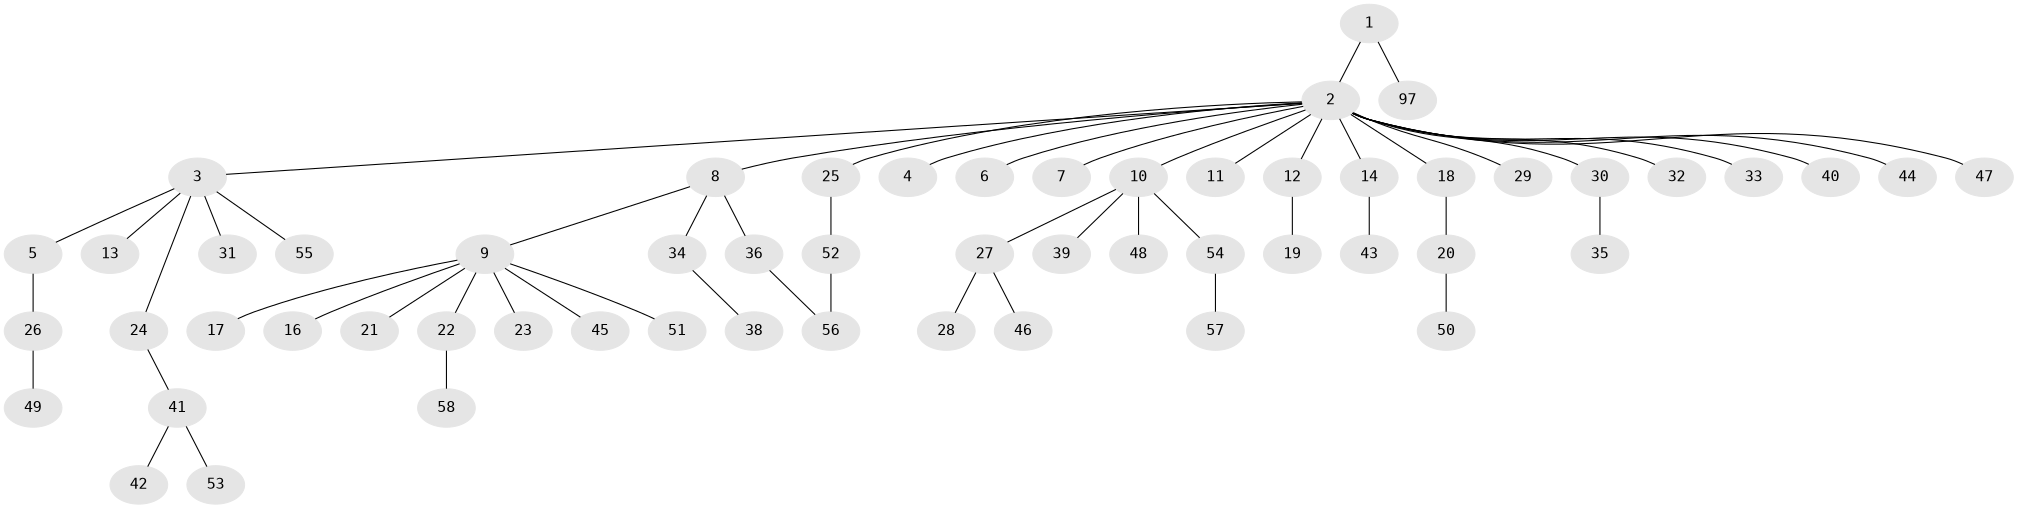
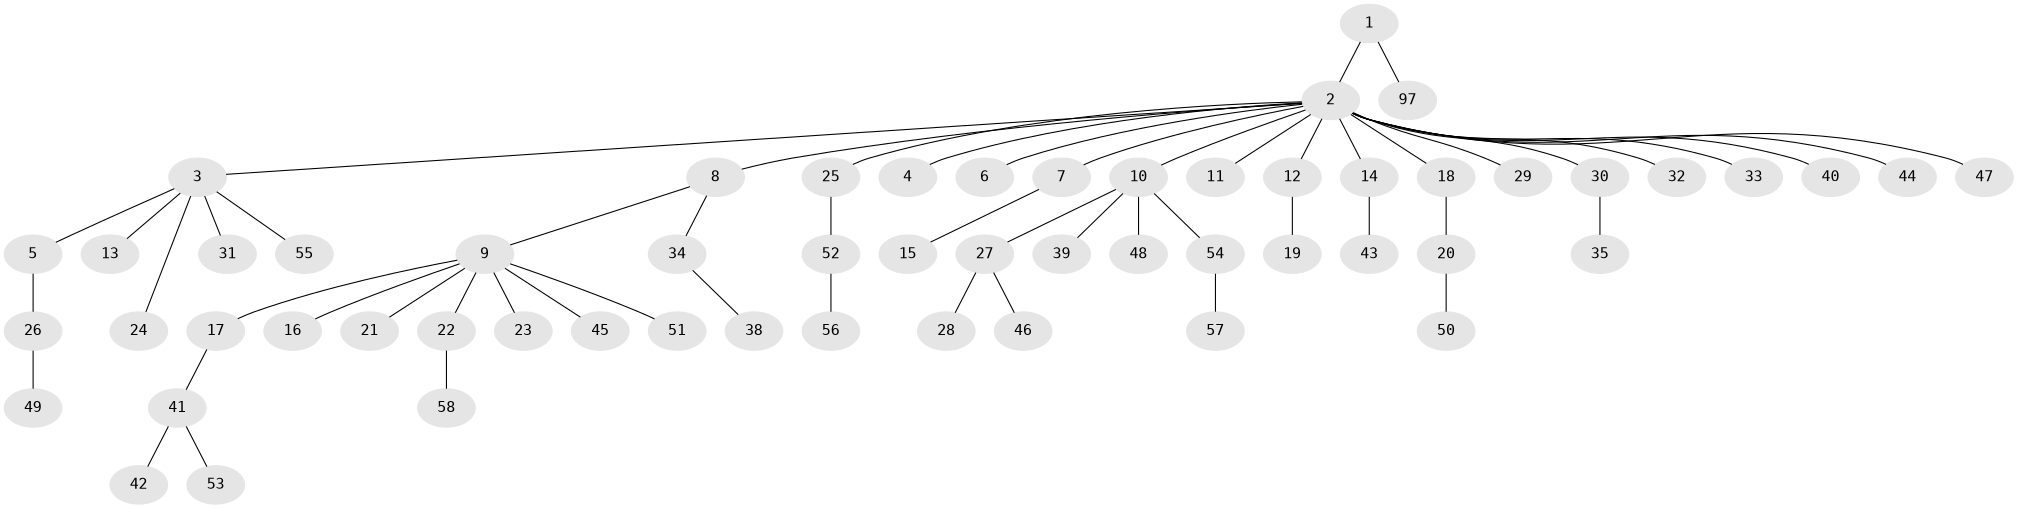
  graph {
    fontname="DejaVu Sans Mono"
    node [color=gray90 fontname="DejaVu Sans Mono" style=filled]
    edge [fontname="DejaVu Sans Mono"]
    1
    2
    n3 [label=97]
    3
    4
    6
    7
    8
    10
    11
    12
    14
    18
    25
    29
    30
    32
    33
    40
    44
    47
    5
    13
    24
    31
    55
+   15
    9
    34
-   36
    27
    39
    48
    54
    19
    43
    20
    52
    35
    26
    49
    16
    17
    21
    22
    23
    45
    51
    38
    56
    41
    58
    28
    46
    57
    42
    53
    50
    1 -- 2
    1 -- n3
    2 -- 3
    2 -- 4
    2 -- 6
    2 -- 7
    2 -- 8
    2 -- 10
    2 -- 11
    2 -- 12
    2 -- 14
    2 -- 18
    2 -- 25
    2 -- 29
    2 -- 30
    2 -- 32
    2 -- 33
    2 -- 40
    2 -- 44
    2 -- 47
    3 -- 5
    3 -- 13
    3 -- 24
    3 -- 31
    3 -- 55
+   7 -- 15
    8 -- 9
    8 -- 34
-   8 -- 36
    10 -- 27
    10 -- 39
    10 -- 48
    10 -- 54
    12 -- 19
    14 -- 43
    18 -- 20
    25 -- 52
    30 -- 35
    5 -- 26
    9 -- 16
    9 -- 17
    9 -- 21
    9 -- 22
    9 -- 23
    9 -- 45
    9 -- 51
    34 -- 38
-   36 -- 56
    27 -- 28
    27 -- 46
    54 -- 57
    20 -- 50
    52 -- 56
    26 -- 49
-   24 -- 41
+   17 -- 41
    22 -- 58
    41 -- 42
    41 -- 53
  }
